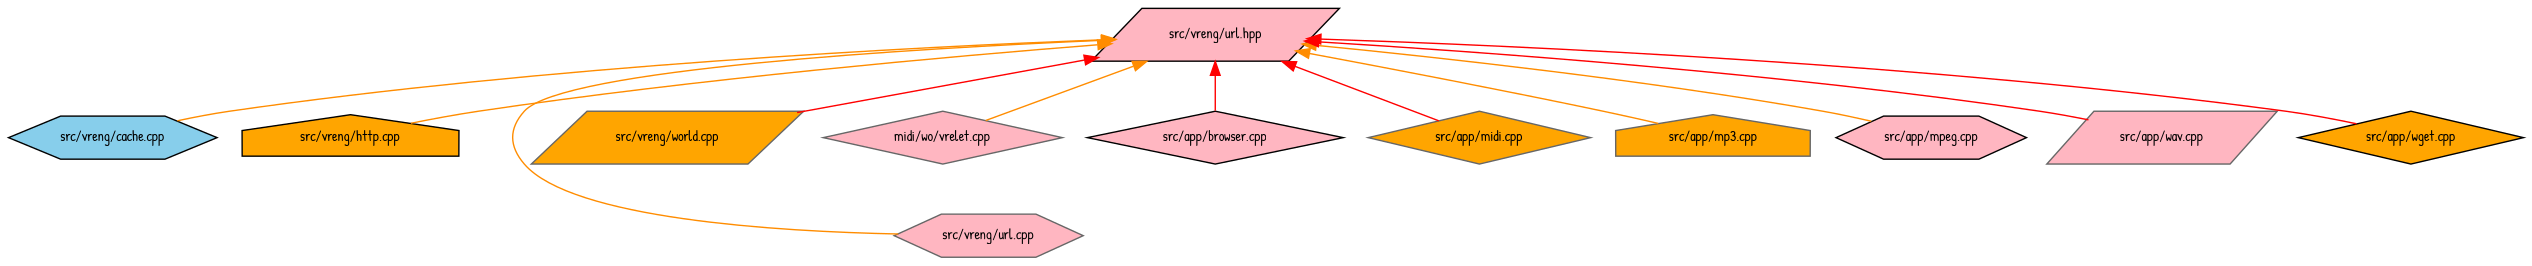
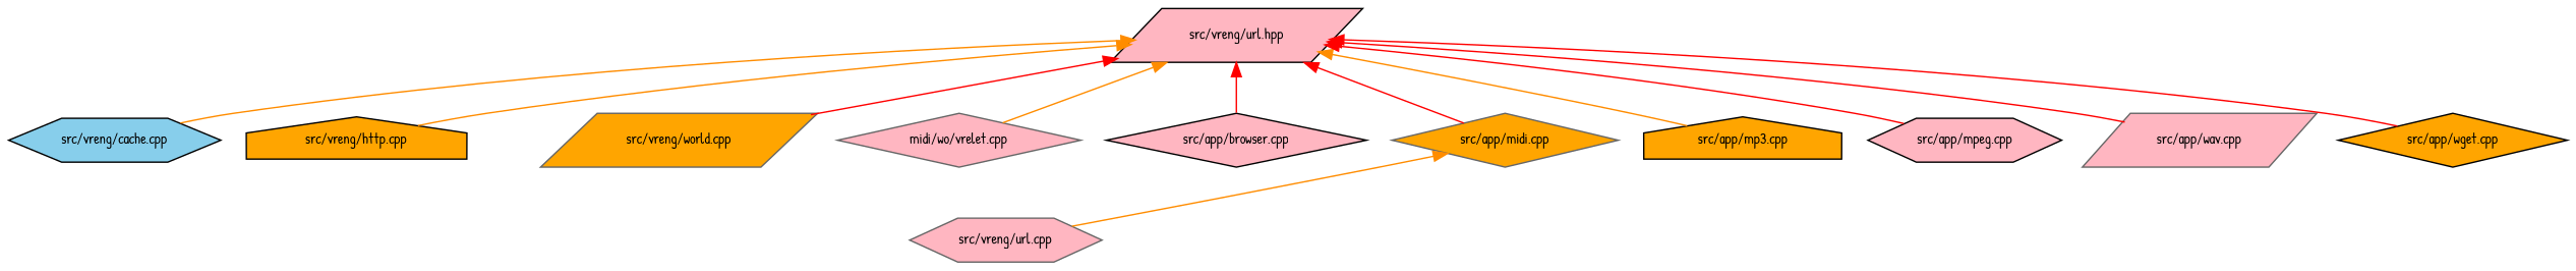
  digraph {
    fontname="Patrick Hand"
    node [color=black fillcolor=lightpink fontname="Patrick Hand" fontsize=10 shape=diamond style=filled]
    edge [color=red dir=back fontname="Patrick Hand" fontsize=10 labelfontname=FreeSans labelfontsize=10 style=solid]
    n1 [fontcolor=black height=0.2 label="src/vreng/url.hpp" shape=parallelogram width=0.4]
    n2 [fillcolor=skyblue height=0.2 label="src/vreng/cache.cpp" shape=hexagon width=0.4]
    n3 [fillcolor=orange height=0.2 label="src/vreng/http.cpp" shape=house width=0.4]
    n4 [color=gray40 height=0.2 label="src/vreng/url.cpp" shape=hexagon width=0.4]
    n5 [color=gray40 fillcolor=orange height=0.2 label="src/vreng/world.cpp" shape=parallelogram width=0.4]
    n6 [color=gray40 height=0.2 label="midi/wo/vrelet.cpp" width=0.4]
    n7 [height=0.2 label="src/app/browser.cpp" width=0.4]
    n8 [color=gray40 fillcolor=orange height=0.2 label="src/app/midi.cpp" width=0.4]
-   n9 [color=gray40 fillcolor=orange height=0.2 label="src/app/mp3.cpp" shape=house width=0.4]
+   n9 [fillcolor=orange height=0.2 label="src/app/mp3.cpp" shape=house width=0.4]
    n10 [height=0.2 label="src/app/mpeg.cpp" shape=hexagon width=0.4]
    n11 [color=gray40 height=0.2 label="src/app/wav.cpp" shape=parallelogram width=0.4]
    n12 [fillcolor=orange height=0.2 label="src/app/wget.cpp" width=0.4]
    n1 -> n2 [color=darkorange]
    n1 -> n3 [color=darkorange]
-   n1 -> n4 [color=darkorange]
+   n8 -> n4 [color=darkorange]
    n1 -> n5
    n1 -> n6 [color=darkorange]
    n1 -> n7
    n1 -> n8
    n1 -> n9 [color=darkorange]
-   n1 -> n10 [color=darkorange]
+   n1 -> n10
    n1 -> n11
    n1 -> n12
  }
